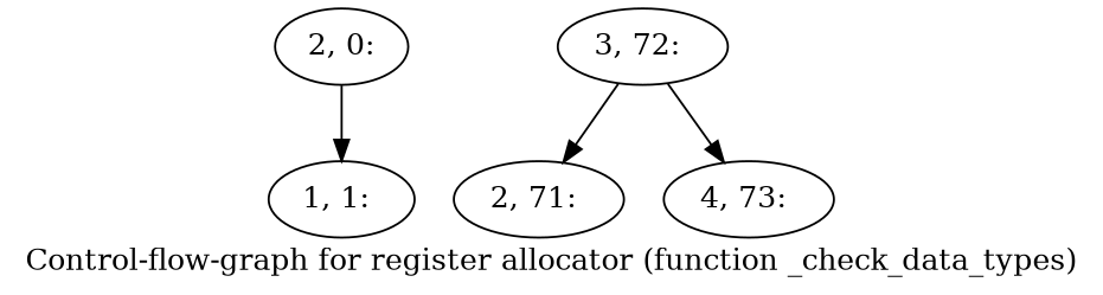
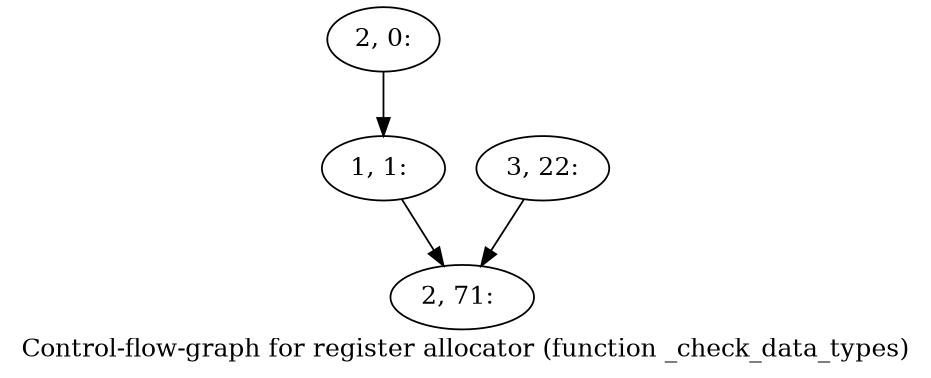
  digraph {
    label="Control-flow-graph for register allocator (function _check_data_types)"
    n1 [label="2, 0:"]
    n2 [label="1, 1: "]
    n3 [label="2, 71: "]
-   n4 [label="3, 72: "]
-   n5 [label="4, 73: "]
+   n4 [label="3, 22:"]
    n1 -> n2
+   n2 -> n3
    n4 -> n3
-   n4 -> n5
  }
